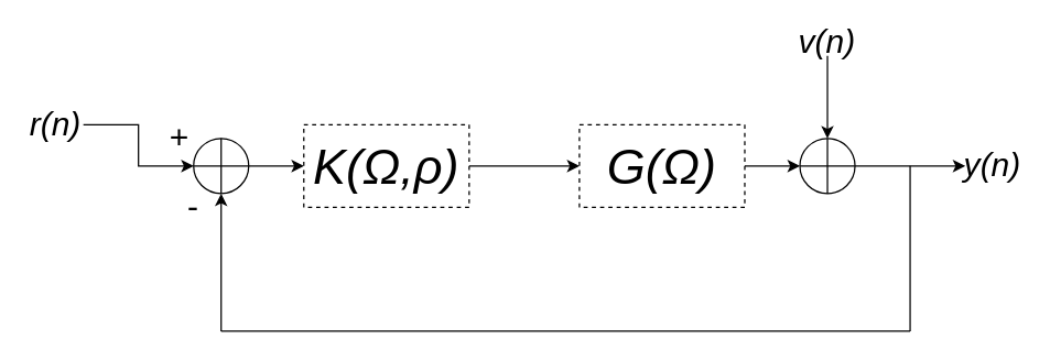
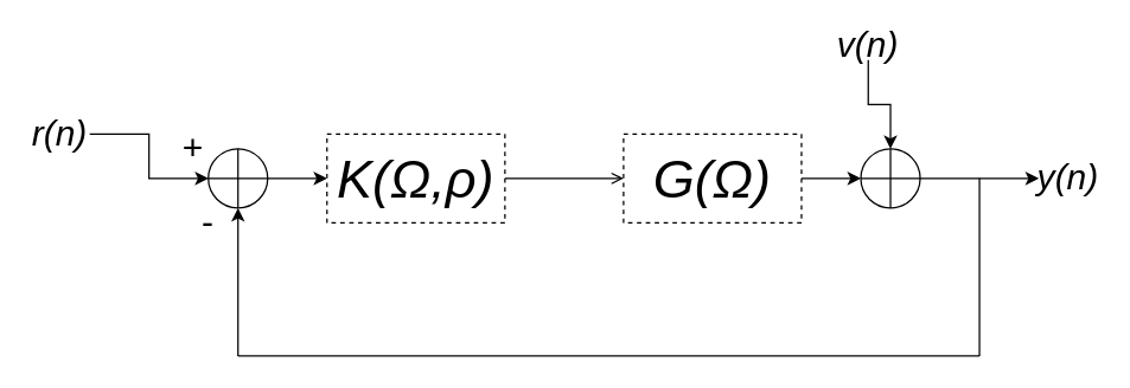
  <mxCell id="0" />
  <mxCell id="1" parent="0" />
  <mxCell id="2" style="edgeStyle=orthogonalEdgeStyle;rounded=0;orthogonalLoop=1;jettySize=auto;html=1;entryX=0;entryY=0.5;entryDx=0;entryDy=0;entryPerimeter=0;" parent="1" source="3" target="17" edge="1"><mxGeometry relative="1" as="geometry" /></mxCell>
  <mxCell id="3" value="&lt;font style=&quot;font-size: 36px&quot;&gt;&lt;i&gt;G(&lt;/i&gt;&lt;/font&gt;&lt;span style=&quot;font-size: 36px ; font-style: italic&quot;&gt;Ω)&lt;/span&gt;" style="rounded=0;whiteSpace=wrap;html=1;dashed=1;" parent="1" vertex="1"><mxGeometry x="420" y="90" width="120" height="60" as="geometry" /></mxCell>
  <mxCell id="4" value="" style="edgeStyle=orthogonalEdgeStyle;rounded=0;orthogonalLoop=1;jettySize=auto;html=1;" parent="1" source="5" target="15" edge="1"><mxGeometry relative="1" as="geometry" /></mxCell>
  <mxCell id="5" value="" style="verticalLabelPosition=bottom;verticalAlign=top;html=1;shape=mxgraph.flowchart.summing_function;" parent="1" vertex="1"><mxGeometry x="140" y="100" width="40" height="40" as="geometry" /></mxCell>
  <mxCell id="6" value="&lt;font style=&quot;font-size: 24px&quot;&gt;&lt;i&gt;y(n)&lt;/i&gt;&lt;/font&gt;" style="text;html=1;strokeColor=none;fillColor=none;align=center;verticalAlign=middle;whiteSpace=wrap;rounded=0;" parent="1" vertex="1"><mxGeometry x="700" y="110" width="40" height="20" as="geometry" /></mxCell>
  <mxCell id="7" value="" style="edgeStyle=orthogonalEdgeStyle;rounded=0;orthogonalLoop=1;jettySize=auto;html=1;" parent="1" source="8" target="5" edge="1"><mxGeometry relative="1" as="geometry" /></mxCell>
  <mxCell id="8" value="&lt;font style=&quot;font-size: 24px&quot;&gt;&lt;i&gt;r(n)&lt;/i&gt;&lt;/font&gt;" style="text;html=1;strokeColor=none;fillColor=none;align=center;verticalAlign=middle;whiteSpace=wrap;rounded=0;" parent="1" vertex="1"><mxGeometry x="20" y="80" width="40" height="20" as="geometry" /></mxCell>
  <mxCell id="9" value="" style="endArrow=none;html=1;" parent="1" edge="1"><mxGeometry width="50" height="50" relative="1" as="geometry"><mxPoint x="660" y="240" as="sourcePoint" /><mxPoint x="660" y="120" as="targetPoint" /></mxGeometry></mxCell>
  <mxCell id="10" value="&lt;font style=&quot;font-size: 24px&quot;&gt;+&lt;/font&gt;" style="text;html=1;strokeColor=none;fillColor=none;align=center;verticalAlign=middle;whiteSpace=wrap;rounded=0;" parent="1" vertex="1"><mxGeometry x="110" y="90" width="40" height="20" as="geometry" /></mxCell>
  <mxCell id="11" value="&lt;font style=&quot;font-size: 24px&quot;&gt;-&lt;/font&gt;" style="text;html=1;strokeColor=none;fillColor=none;align=center;verticalAlign=middle;whiteSpace=wrap;rounded=0;" parent="1" vertex="1"><mxGeometry x="120" y="140" width="40" height="20" as="geometry" /></mxCell>
  <mxCell id="12" value="" style="endArrow=classic;html=1;entryX=0.5;entryY=1;entryDx=0;entryDy=0;entryPerimeter=0;" parent="1" target="5" edge="1"><mxGeometry width="50" height="50" relative="1" as="geometry"><mxPoint x="160" y="240" as="sourcePoint" /><mxPoint x="450" y="210" as="targetPoint" /></mxGeometry></mxCell>
  <mxCell id="13" value="" style="endArrow=none;html=1;" parent="1" edge="1"><mxGeometry width="50" height="50" relative="1" as="geometry"><mxPoint x="160" y="240" as="sourcePoint" /><mxPoint x="660" y="240" as="targetPoint" /></mxGeometry></mxCell>
- <mxCell id="14" value="" style="edgeStyle=orthogonalEdgeStyle;rounded=0;orthogonalLoop=1;jettySize=auto;html=1;" parent="1" source="15" target="3" edge="1"><mxGeometry relative="1" as="geometry" /></mxCell>
+ <mxCell id="14" value="" style="edgeStyle=orthogonalEdgeStyle;rounded=0;orthogonalLoop=1;jettySize=auto;html=1;endArrow=open;" parent="1" source="15" target="3" edge="1"><mxGeometry relative="1" as="geometry" /></mxCell>
  <mxCell id="15" value="&lt;font style=&quot;font-size: 36px&quot;&gt;K(Ω,&lt;span style=&quot;text-align: left&quot;&gt;ρ)&lt;/span&gt;&lt;/font&gt;" style="rounded=0;whiteSpace=wrap;html=1;fontStyle=2;dashed=1;" parent="1" vertex="1"><mxGeometry x="220" y="90" width="120" height="60" as="geometry" /></mxCell>
  <mxCell id="16" style="edgeStyle=orthogonalEdgeStyle;rounded=0;orthogonalLoop=1;jettySize=auto;html=1;" parent="1" source="17" edge="1"><mxGeometry relative="1" as="geometry"><mxPoint x="700" y="120" as="targetPoint" /></mxGeometry></mxCell>
  <mxCell id="17" value="" style="verticalLabelPosition=bottom;verticalAlign=top;html=1;shape=mxgraph.flowchart.summing_function;" parent="1" vertex="1"><mxGeometry x="580" y="100" width="40" height="40" as="geometry" /></mxCell>
  <mxCell id="18" value="" style="edgeStyle=orthogonalEdgeStyle;rounded=0;orthogonalLoop=1;jettySize=auto;html=1;" parent="1" source="19" target="17" edge="1"><mxGeometry relative="1" as="geometry" /></mxCell>
- <mxCell id="19" value="&lt;font style=&quot;font-size: 24px&quot;&gt;&lt;i&gt;v(n)&lt;/i&gt;&lt;/font&gt;" style="text;html=1;strokeColor=none;fillColor=none;align=center;verticalAlign=middle;whiteSpace=wrap;rounded=0;" parent="1" vertex="1"><mxGeometry x="580" y="20" width="40" height="20" as="geometry" /></mxCell>
+ <mxCell id="19" value="&lt;font style=&quot;font-size: 24px&quot;&gt;&lt;i&gt;v(n)&lt;/i&gt;&lt;/font&gt;" style="text;html=1;strokeColor=none;fillColor=none;align=center;verticalAlign=middle;whiteSpace=wrap;rounded=0;" parent="1" vertex="1"><mxGeometry x="565" y="20" width="40" height="20" as="geometry" /></mxCell>
